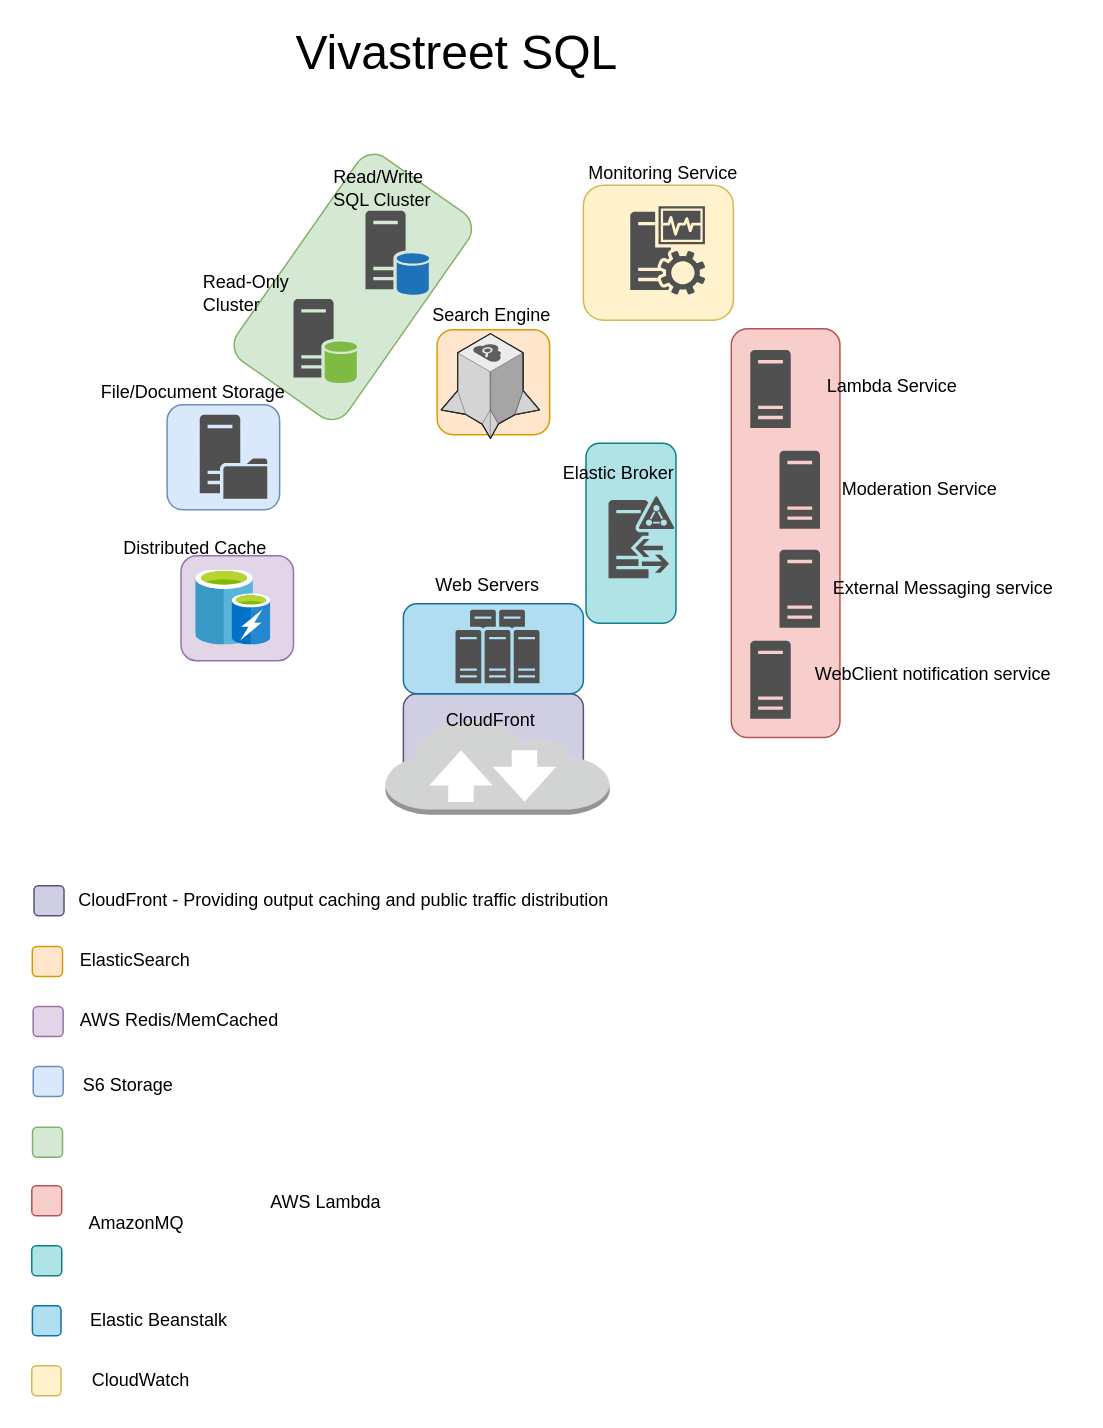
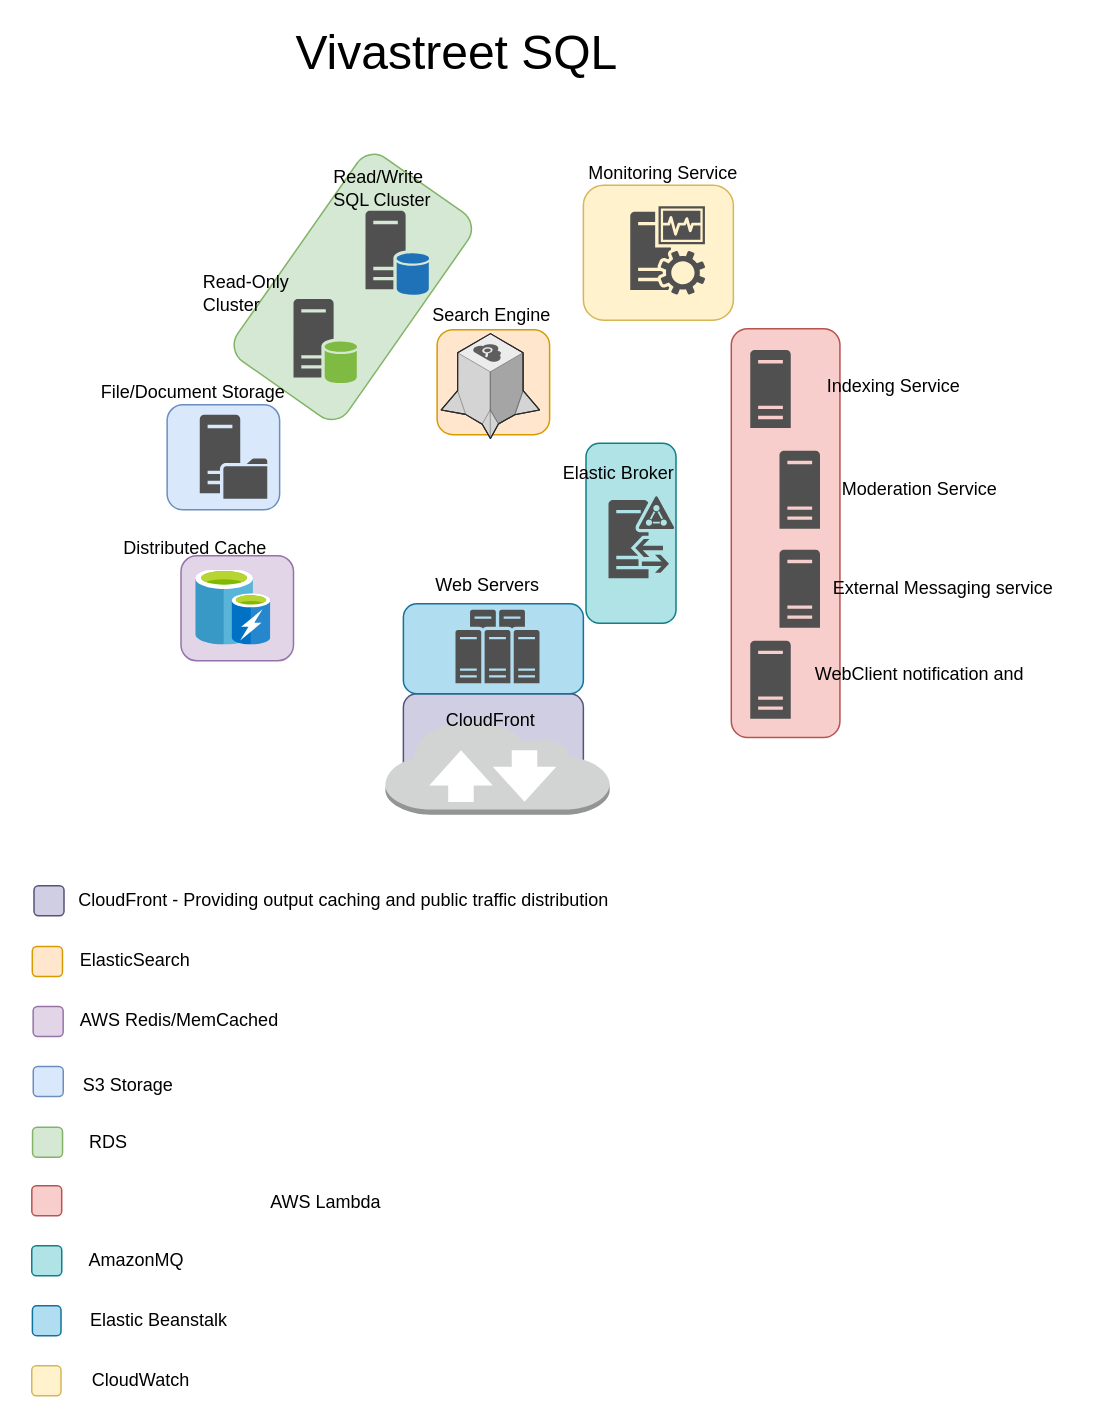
  <mxCell id="0" />
  <mxCell id="1" parent="0" />
  <mxCell id="2" value="" style="rounded=1;whiteSpace=wrap;html=1;fillColor=#d0cee2;strokeColor=#56517e;" vertex="1" parent="1"><mxGeometry x="268.25" y="462" width="120" height="60" as="geometry" /></mxCell>
  <mxCell id="3" value="" style="outlineConnect=0;dashed=0;verticalLabelPosition=bottom;verticalAlign=top;align=center;html=1;shape=mxgraph.aws3.internet_2;fillColor=#D2D3D3;gradientColor=none;" vertex="1" parent="1"><mxGeometry x="256.25" y="478.64" width="149.5" height="64" as="geometry" /></mxCell>
  <mxCell id="4" value="" style="rounded=1;whiteSpace=wrap;html=1;fillColor=#fff2cc;strokeColor=#d6b656;" vertex="1" parent="1"><mxGeometry x="388.25" y="123" width="100" height="90" as="geometry" /></mxCell>
  <mxCell id="5" value="" style="rounded=1;whiteSpace=wrap;html=1;rotation=-90;fillColor=#ffe6cc;strokeColor=#d79b00;" vertex="1" parent="1"><mxGeometry x="293.25" y="216.79" width="70" height="75" as="geometry" /></mxCell>
  <mxCell id="6" value="" style="rounded=1;whiteSpace=wrap;html=1;rotation=-55;fillColor=#d5e8d4;strokeColor=#82b366;" vertex="1" parent="1"><mxGeometry x="151.7" y="145.81" width="165.69" height="89.93" as="geometry" /></mxCell>
  <mxCell id="7" value="" style="rounded=1;whiteSpace=wrap;html=1;rotation=-90;fillColor=#dae8fc;strokeColor=#6c8ebf;" vertex="1" parent="1"><mxGeometry x="113.25" y="266.86" width="70" height="75" as="geometry" /></mxCell>
  <mxCell id="8" value="" style="rounded=1;whiteSpace=wrap;html=1;rotation=-90;fillColor=#e1d5e7;strokeColor=#9673a6;" vertex="1" parent="1"><mxGeometry x="122.5" y="367.5" width="70" height="75" as="geometry" /></mxCell>
  <mxCell id="9" value="" style="rounded=1;whiteSpace=wrap;html=1;fillColor=#b1ddf0;strokeColor=#10739e;" vertex="1" parent="1"><mxGeometry x="268.25" y="402" width="120" height="60" as="geometry" /></mxCell>
  <mxCell id="10" value="" style="rounded=1;whiteSpace=wrap;html=1;rotation=90;fillColor=#f8cecc;strokeColor=#b85450;" vertex="1" parent="1"><mxGeometry x="386.82" y="318.65" width="272.5" height="72.43" as="geometry" /></mxCell>
  <mxCell id="11" value="" style="pointerEvents=1;shadow=0;dashed=0;html=1;strokeColor=none;fillColor=#505050;labelPosition=center;verticalLabelPosition=bottom;verticalAlign=top;outlineConnect=0;align=center;shape=mxgraph.office.servers.monitoring_sql_reporting_services;" vertex="1" parent="1"><mxGeometry x="419.5" y="137" width="50" height="59" as="geometry" /></mxCell>
  <mxCell id="12" value="" style="pointerEvents=1;shadow=0;dashed=0;html=1;strokeColor=none;fillColor=#505050;labelPosition=center;verticalLabelPosition=bottom;verticalAlign=top;outlineConnect=0;align=center;shape=mxgraph.office.servers.database_server_blue;" vertex="1" parent="1"><mxGeometry x="243" y="140" width="43" height="56" as="geometry" /></mxCell>
  <mxCell id="13" value="" style="pointerEvents=1;shadow=0;dashed=0;html=1;strokeColor=none;fillColor=#505050;labelPosition=center;verticalLabelPosition=bottom;verticalAlign=top;outlineConnect=0;align=center;shape=mxgraph.office.servers.database_server_green;" vertex="1" parent="1"><mxGeometry x="195" y="198.86" width="43" height="56" as="geometry" /></mxCell>
  <mxCell id="14" value="" style="pointerEvents=1;shadow=0;dashed=0;html=1;strokeColor=none;fillColor=#505050;labelPosition=center;verticalLabelPosition=bottom;verticalAlign=top;outlineConnect=0;align=center;shape=mxgraph.office.servers.server_farm;" vertex="1" parent="1"><mxGeometry x="303" y="406" width="56" height="49" as="geometry" /></mxCell>
  <mxCell id="15" value="Monitoring Service" style="text;html=1;align=left;verticalAlign=middle;resizable=0;points=[];autosize=1;" vertex="1" parent="1"><mxGeometry x="389.75" y="105" width="110" height="20" as="geometry" /></mxCell>
  <mxCell id="16" value="" style="aspect=fixed;html=1;points=[];align=center;image;fontSize=12;image=img/lib/mscae/Cache_including_Redis.svg;" vertex="1" parent="1"><mxGeometry x="130" y="380" width="50" height="50" as="geometry" /></mxCell>
  <mxCell id="17" value="" style="pointerEvents=1;shadow=0;dashed=0;html=1;strokeColor=none;fillColor=#505050;labelPosition=center;verticalLabelPosition=bottom;verticalAlign=top;outlineConnect=0;align=center;shape=mxgraph.office.servers.file_server;" vertex="1" parent="1"><mxGeometry x="132.5" y="276" width="45" height="56" as="geometry" /></mxCell>
  <mxCell id="18" value="Distributed Cache" style="text;html=1;align=left;verticalAlign=middle;resizable=0;points=[];autosize=1;" vertex="1" parent="1"><mxGeometry x="80" y="355" width="110" height="20" as="geometry" /></mxCell>
  <mxCell id="19" value="Search Engine" style="text;html=1;align=left;verticalAlign=middle;resizable=0;points=[];autosize=1;" vertex="1" parent="1"><mxGeometry x="285.5" y="199.93" width="90" height="20" as="geometry" /></mxCell>
  <mxCell id="20" value="" style="verticalLabelPosition=bottom;html=1;verticalAlign=top;strokeWidth=1;align=center;outlineConnect=0;dashed=0;outlineConnect=0;shape=mxgraph.aws3d.searchEngine;fillColor=#ECECEC;strokeColor=#5E5E5E;aspect=fixed;" vertex="1" parent="1"><mxGeometry x="293.5" y="221.93" width="65.5" height="69.86" as="geometry" /></mxCell>
  <mxCell id="21" value="Read-Only&lt;br&gt;Cluster" style="text;html=1;align=left;verticalAlign=middle;resizable=0;points=[];autosize=1;" vertex="1" parent="1"><mxGeometry x="132.5" y="180" width="70" height="30" as="geometry" /></mxCell>
  <mxCell id="22" value="" style="group;fillColor=#ffffff;" vertex="1" connectable="0" parent="1"><mxGeometry x="380" y="300" width="100" height="85" as="geometry" /></mxCell>
  <mxCell id="23" value="" style="rounded=1;whiteSpace=wrap;html=1;rotation=90;fillColor=#b0e3e6;strokeColor=#0e8088;" vertex="1" parent="22"><mxGeometry x="-20" y="25" width="120" height="60" as="geometry" /></mxCell>
  <mxCell id="24" value="" style="pointerEvents=1;shadow=0;dashed=0;html=1;strokeColor=none;fillColor=#505050;labelPosition=center;verticalLabelPosition=bottom;verticalAlign=top;outlineConnect=0;align=center;shape=mxgraph.office.servers.active_directory_federation_services_proxy;" vertex="1" parent="22"><mxGeometry x="25" y="30" width="44" height="55" as="geometry" /></mxCell>
  <mxCell id="25" value="Elastic Broker" style="text;html=1;align=left;verticalAlign=middle;resizable=0;points=[];autosize=1;" vertex="1" parent="22"><mxGeometry x="-7" y="5" width="100" height="20" as="geometry" /></mxCell>
  <mxCell id="26" value="" style="pointerEvents=1;shadow=0;dashed=0;html=1;strokeColor=none;fillColor=#505050;labelPosition=center;verticalLabelPosition=bottom;verticalAlign=top;outlineConnect=0;align=center;shape=mxgraph.office.servers.server_generic;" vertex="1" parent="1"><mxGeometry x="499.5" y="232.86" width="27" height="52" as="geometry" /></mxCell>
- <mxCell id="27" value="Lambda Service" style="text;html=1;align=left;verticalAlign=middle;resizable=0;points=[];autosize=1;" vertex="1" parent="1"><mxGeometry x="549" y="246.86" width="100" height="20" as="geometry" /></mxCell>
+ <mxCell id="27" value="Indexing Service" style="text;html=1;align=left;verticalAlign=middle;resizable=0;points=[];autosize=1;" vertex="1" parent="1"><mxGeometry x="549" y="246.86" width="100" height="20" as="geometry" /></mxCell>
  <mxCell id="28" value="File/Document&amp;nbsp;Storage" style="text;html=1;align=left;verticalAlign=middle;resizable=0;points=[];autosize=1;" vertex="1" parent="1"><mxGeometry x="65" y="251" width="140" height="20" as="geometry" /></mxCell>
  <mxCell id="29" value="" style="pointerEvents=1;shadow=0;dashed=0;html=1;strokeColor=none;fillColor=#505050;labelPosition=center;verticalLabelPosition=bottom;verticalAlign=top;outlineConnect=0;align=center;shape=mxgraph.office.servers.server_generic;" vertex="1" parent="1"><mxGeometry x="519" y="300" width="27" height="52" as="geometry" /></mxCell>
  <mxCell id="30" value="Moderation Service" style="text;html=1;align=left;verticalAlign=middle;resizable=0;points=[];autosize=1;" vertex="1" parent="1"><mxGeometry x="559" y="316" width="120" height="20" as="geometry" /></mxCell>
  <mxCell id="31" value="" style="pointerEvents=1;shadow=0;dashed=0;html=1;strokeColor=none;fillColor=#505050;labelPosition=center;verticalLabelPosition=bottom;verticalAlign=top;outlineConnect=0;align=center;shape=mxgraph.office.servers.server_generic;" vertex="1" parent="1"><mxGeometry x="519" y="366" width="27" height="52" as="geometry" /></mxCell>
  <mxCell id="32" value="&lt;div&gt;&lt;span&gt;Read/Write&lt;/span&gt;&lt;/div&gt;SQL Cluster" style="text;html=1;align=left;verticalAlign=middle;resizable=0;points=[];autosize=1;" vertex="1" parent="1"><mxGeometry x="220" y="110" width="80" height="30" as="geometry" /></mxCell>
  <mxCell id="33" value="" style="pointerEvents=1;shadow=0;dashed=0;html=1;strokeColor=none;fillColor=#505050;labelPosition=center;verticalLabelPosition=bottom;verticalAlign=top;outlineConnect=0;align=center;shape=mxgraph.office.servers.server_generic;" vertex="1" parent="1"><mxGeometry x="499.5" y="426.64" width="27" height="52" as="geometry" /></mxCell>
  <mxCell id="34" value="Web Servers" style="text;html=1;align=left;verticalAlign=middle;resizable=0;points=[];autosize=1;" vertex="1" parent="1"><mxGeometry x="288.25" y="380" width="80" height="20" as="geometry" /></mxCell>
- <mxCell id="35" value="WebClient notification service" style="text;html=1;align=left;verticalAlign=middle;resizable=0;points=[];autosize=1;" vertex="1" parent="1"><mxGeometry x="541" y="438.64" width="170" height="20" as="geometry" /></mxCell>
+ <mxCell id="35" value="WebClient notification and" style="text;html=1;align=left;verticalAlign=middle;resizable=0;points=[];autosize=1;" vertex="1" parent="1"><mxGeometry x="541" y="438.64" width="170" height="20" as="geometry" /></mxCell>
  <mxCell id="36" value="External Messaging service" style="text;html=1;align=left;verticalAlign=middle;resizable=0;points=[];autosize=1;" vertex="1" parent="1"><mxGeometry x="553" y="382" width="160" height="20" as="geometry" /></mxCell>
  <mxCell id="37" value="" style="rounded=1;whiteSpace=wrap;html=1;fillColor=#d0cee2;strokeColor=#56517e;" vertex="1" parent="1"><mxGeometry x="22" y="590" width="20" height="20" as="geometry" /></mxCell>
  <mxCell id="38" value="CloudFront - Providing output caching and public traffic distribution" style="text;html=1;align=left;verticalAlign=middle;resizable=0;points=[];autosize=1;" vertex="1" parent="1"><mxGeometry x="49.5" y="590" width="370" height="20" as="geometry" /></mxCell>
  <mxCell id="39" value="" style="rounded=1;whiteSpace=wrap;html=1;rotation=-90;fillColor=#ffe6cc;strokeColor=#d79b00;" vertex="1" parent="1"><mxGeometry x="20.93" y="630.45" width="20" height="20.12" as="geometry" /></mxCell>
  <mxCell id="40" value="ElasticSearch" style="text;html=1;align=left;verticalAlign=middle;resizable=0;points=[];autosize=1;" vertex="1" parent="1"><mxGeometry x="50.55" y="630.45" width="90" height="20" as="geometry" /></mxCell>
  <mxCell id="41" value="" style="rounded=1;whiteSpace=wrap;html=1;rotation=-90;fillColor=#e1d5e7;strokeColor=#9673a6;" vertex="1" parent="1"><mxGeometry x="21.47" y="670.47" width="19.93" height="20" as="geometry" /></mxCell>
  <mxCell id="42" value="AWS Redis/MemCached" style="text;html=1;align=left;verticalAlign=middle;resizable=0;points=[];autosize=1;" vertex="1" parent="1"><mxGeometry x="50.55" y="670.47" width="150" height="20" as="geometry" /></mxCell>
  <mxCell id="43" value="" style="rounded=1;whiteSpace=wrap;html=1;rotation=-90;fillColor=#dae8fc;strokeColor=#6c8ebf;" vertex="1" parent="1"><mxGeometry x="21.5" y="710.5" width="20" height="20" as="geometry" /></mxCell>
- <mxCell id="44" value="S6 Storage" style="text;html=1;align=left;verticalAlign=middle;resizable=0;points=[];autosize=1;" vertex="1" parent="1"><mxGeometry x="53" y="713" width="80" height="20" as="geometry" /></mxCell>
+ <mxCell id="44" value="S3 Storage" style="text;html=1;align=left;verticalAlign=middle;resizable=0;points=[];autosize=1;" vertex="1" parent="1"><mxGeometry x="53" y="713" width="80" height="20" as="geometry" /></mxCell>
  <mxCell id="45" value="" style="rounded=1;whiteSpace=wrap;html=1;rotation=-90;fillColor=#d5e8d4;strokeColor=#82b366;direction=south;" vertex="1" parent="1"><mxGeometry x="21.03" y="750.97" width="20" height="20" as="geometry" /></mxCell>
+ <mxCell id="46" value="RDS&amp;nbsp;" style="text;html=1;align=center;verticalAlign=middle;resizable=0;points=[];autosize=1;" vertex="1" parent="1"><mxGeometry x="53" y="750.97" width="40" height="20" as="geometry" /></mxCell>
  <mxCell id="47" value="" style="rounded=1;whiteSpace=wrap;html=1;rotation=90;fillColor=#f8cecc;strokeColor=#b85450;" vertex="1" parent="1"><mxGeometry x="20.5" y="790" width="20" height="19.93" as="geometry" /></mxCell>
  <mxCell id="48" value="AWS Lambda" style="text;html=1;align=left;verticalAlign=middle;resizable=0;points=[];autosize=1;" vertex="1" parent="1"><mxGeometry x="178" y="791.21" width="90" height="20" as="geometry" /></mxCell>
  <mxCell id="49" value="" style="rounded=1;whiteSpace=wrap;html=1;rotation=90;fillColor=#b0e3e6;strokeColor=#0e8088;" vertex="1" parent="1"><mxGeometry x="20.5" y="830" width="20" height="20" as="geometry" /></mxCell>
- <mxCell id="50" value="AmazonMQ" style="text;html=1;align=center;verticalAlign=middle;resizable=0;points=[];autosize=1;" vertex="1" parent="1"><mxGeometry x="49.5" y="805" width="80" height="20" as="geometry" /></mxCell>
+ <mxCell id="50" value="AmazonMQ" style="text;html=1;align=center;verticalAlign=middle;resizable=0;points=[];autosize=1;" vertex="1" parent="1"><mxGeometry x="49.5" y="830" width="80" height="20" as="geometry" /></mxCell>
  <mxCell id="51" value="CloudFront" style="text;html=1;align=left;verticalAlign=middle;resizable=0;points=[];autosize=1;" vertex="1" parent="1"><mxGeometry x="295.25" y="470" width="70" height="20" as="geometry" /></mxCell>
  <mxCell id="52" value="" style="rounded=1;whiteSpace=wrap;html=1;fillColor=#b1ddf0;strokeColor=#10739e;" vertex="1" parent="1"><mxGeometry x="20.93" y="870" width="19.07" height="20" as="geometry" /></mxCell>
  <mxCell id="53" value="Elastic Beanstalk" style="text;html=1;align=center;verticalAlign=middle;resizable=0;points=[];autosize=1;" vertex="1" parent="1"><mxGeometry x="49.5" y="870" width="110" height="20" as="geometry" /></mxCell>
  <mxCell id="54" value="" style="rounded=1;whiteSpace=wrap;html=1;fillColor=#fff2cc;strokeColor=#d6b656;" vertex="1" parent="1"><mxGeometry x="20.5" y="910" width="19.5" height="20" as="geometry" /></mxCell>
  <mxCell id="55" value="CloudWatch" style="text;html=1;align=center;verticalAlign=middle;resizable=0;points=[];autosize=1;" vertex="1" parent="1"><mxGeometry x="53" y="910" width="80" height="20" as="geometry" /></mxCell>
  <mxCell id="56" value="&lt;font style=&quot;font-size: 32px&quot;&gt;Vivastreet SQL&amp;nbsp;&lt;/font&gt;" style="text;html=1;align=center;verticalAlign=middle;resizable=0;points=[];autosize=1;" vertex="1" parent="1"><mxGeometry x="188" y="20" width="240" height="30" as="geometry" /></mxCell>
